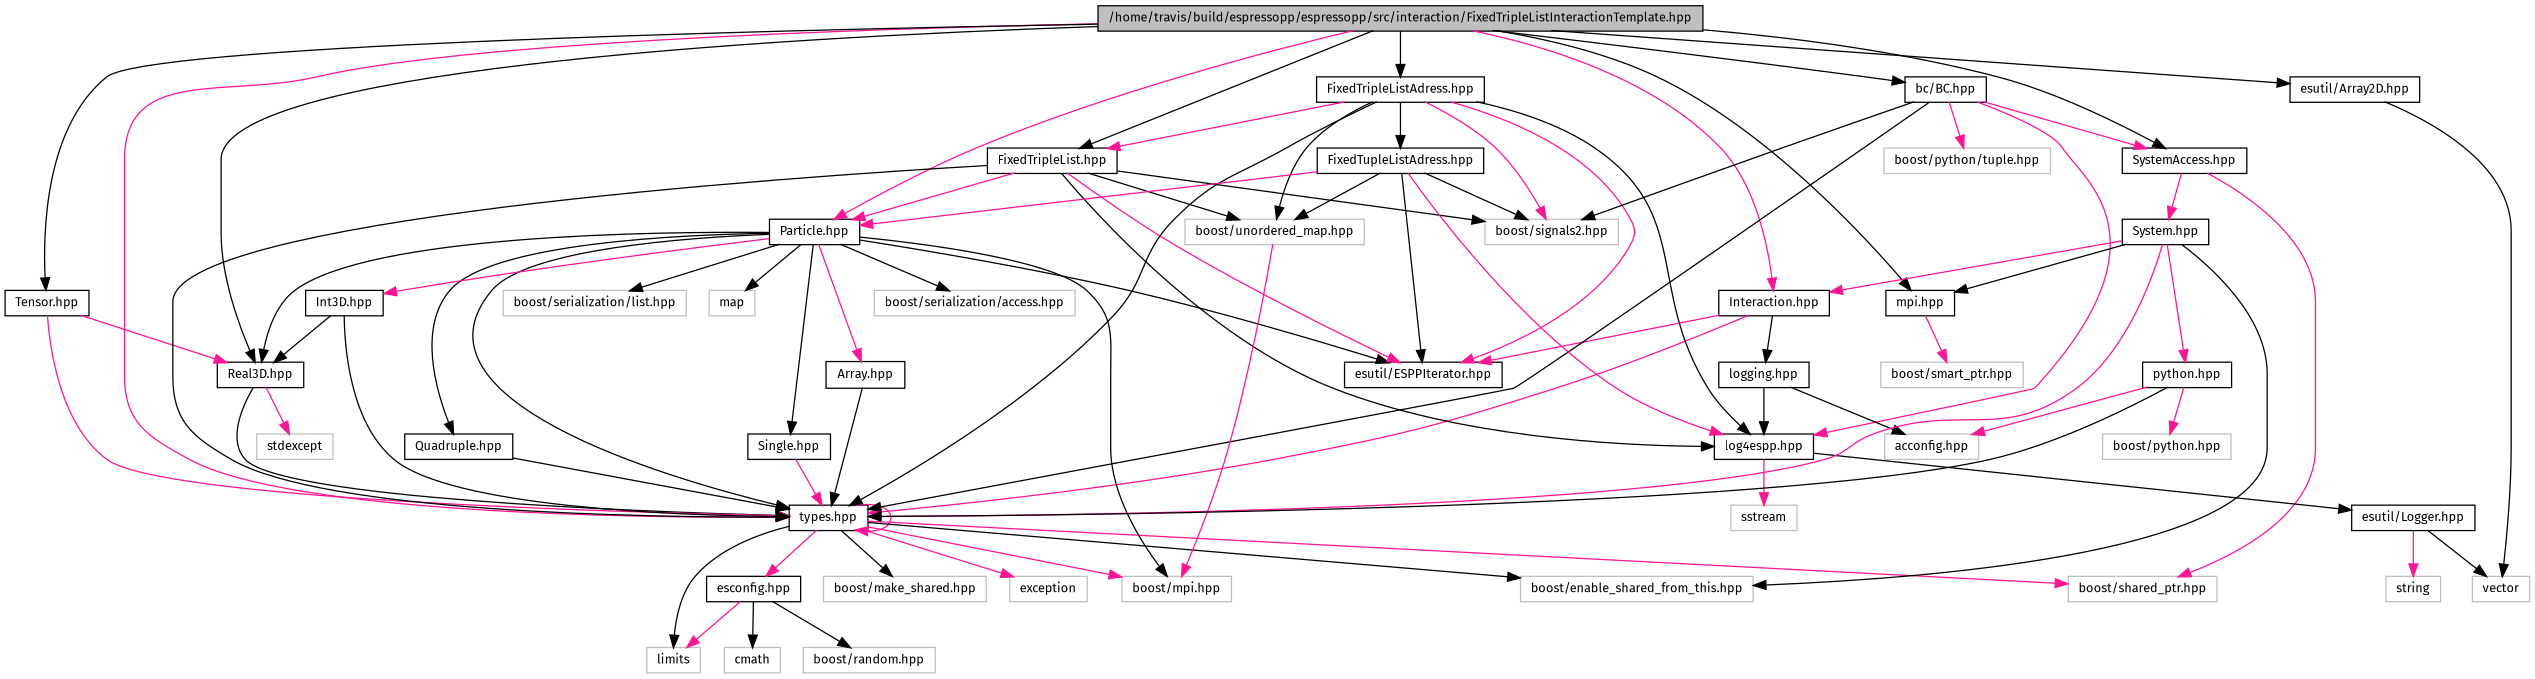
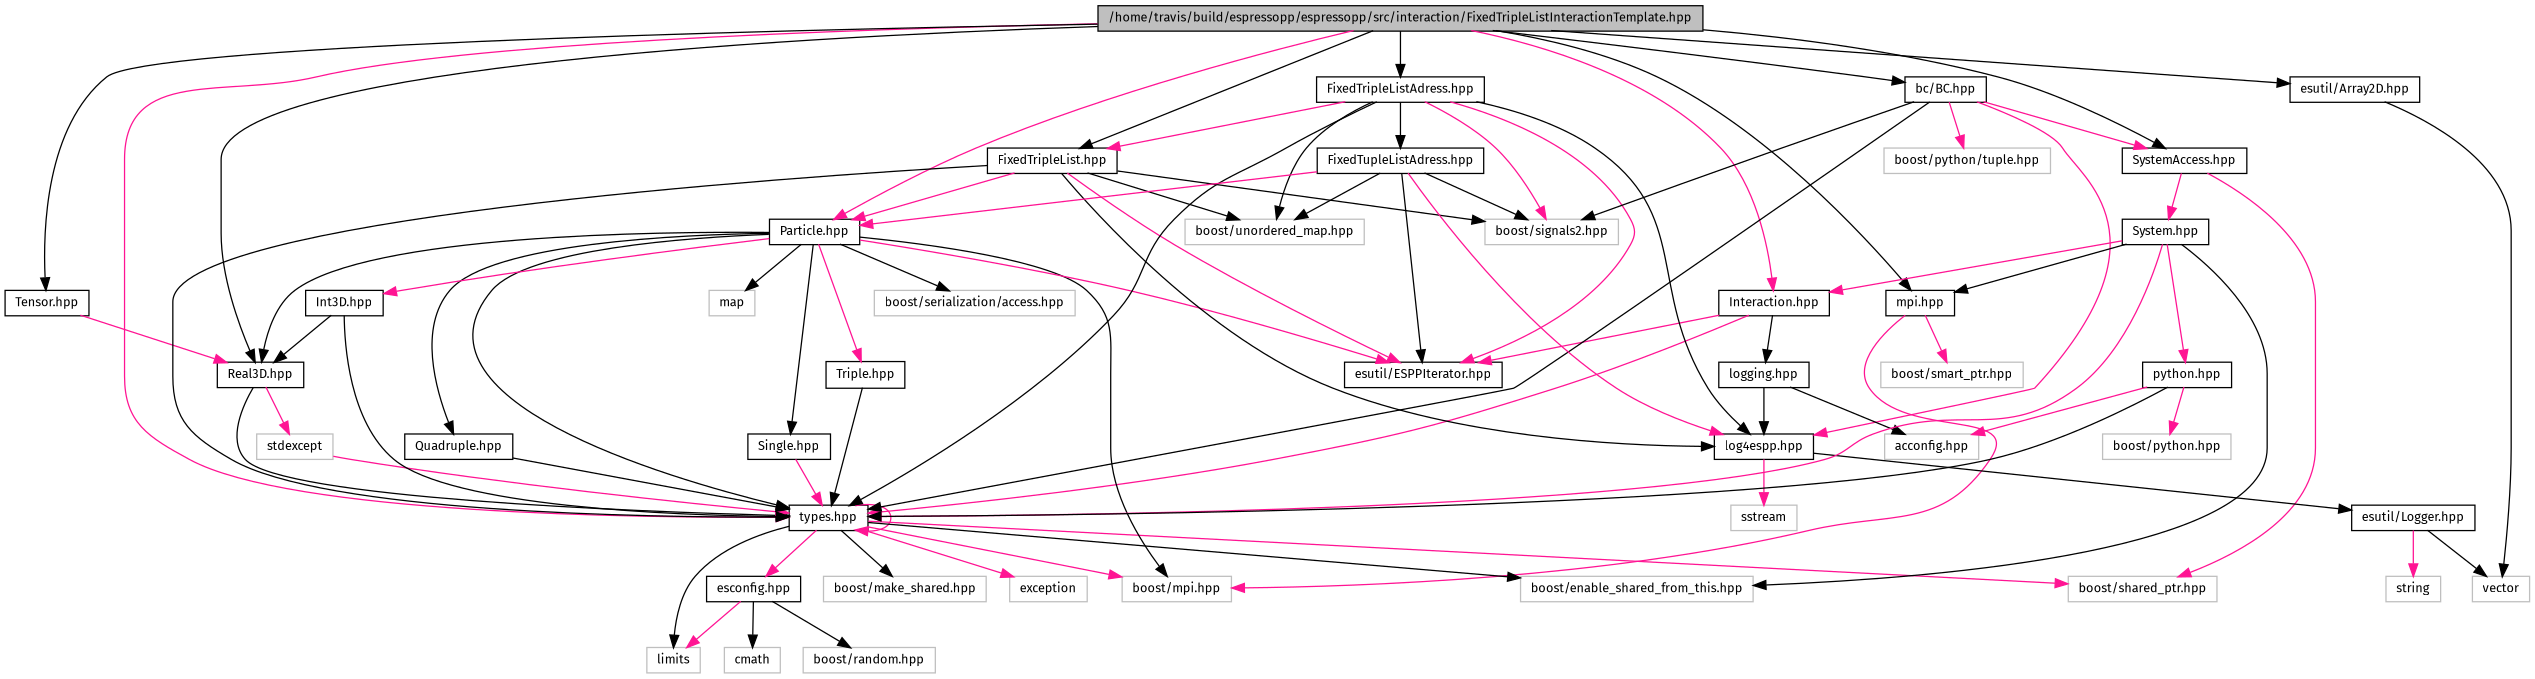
  digraph {
    fontname="Fira Sans"
    node [color=black fillcolor=white fontname="Fira Sans" fontsize=10 shape=record style=filled]
    edge [color=black fontname="Fira Sans" fontsize=10 labelfontname=Helvetica labelfontsize=10 style=solid]
    n1 [fillcolor=grey75 fontcolor=black height=0.2 label="/home/travis/build/espressopp/espressopp/src/interaction/FixedTripleListInteractionTemplate.hpp" width=0.4]
    n2 [height=0.2 label="mpi.hpp" width=0.4]
    n3 [height=0.2 label="Interaction.hpp" width=0.4]
    n4 [height=0.2 label="types.hpp" width=0.4]
    n5 [height=0.2 label="Real3D.hpp" width=0.4]
    n6 [height=0.2 label="Tensor.hpp" width=0.4]
    n7 [height=0.2 label="Particle.hpp" width=0.4]
    n8 [height=0.2 label="FixedTripleList.hpp" width=0.4]
    n9 [height=0.2 label="FixedTripleListAdress.hpp" width=0.4]
    n10 [height=0.2 label="esutil/Array2D.hpp" width=0.4]
    n11 [height=0.2 label="bc/BC.hpp" width=0.4]
    n12 [height=0.2 label="SystemAccess.hpp" width=0.4]
    n13 [color=grey75 height=0.2 label="boost/mpi.hpp" width=0.4]
    n14 [color=grey75 height=0.2 label="boost/smart_ptr.hpp" width=0.4]
    n15 [height=0.2 label="logging.hpp" width=0.4]
    n16 [height=0.2 label="esutil/ESPPIterator.hpp" width=0.4]
    n17 [color=grey75 height=0.2 label="boost/shared_ptr.hpp" width=0.4]
    n18 [color=grey75 height=0.2 label="boost/make_shared.hpp" width=0.4]
    n19 [color=grey75 height=0.2 label="boost/enable_shared_from_this.hpp" width=0.4]
    n20 [color=grey75 height=0.2 label=exception width=0.4]
    n21 [color=grey75 height=0.2 label=limits width=0.4]
    n22 [height=0.2 label="esconfig.hpp" width=0.4]
    n23 [color=grey75 height=0.2 label=stdexcept width=0.4]
    n24 [height=0.2 label="Single.hpp" width=0.4]
-   n25 [height=0.2 label="Array.hpp" width=0.4]
+   n25 [height=0.2 label="Triple.hpp" width=0.4]
    n26 [height=0.2 label="Quadruple.hpp" width=0.4]
    n27 [color=grey75 height=0.2 label="boost/serialization/access.hpp" width=0.4]
-   n28 [color=grey75 height=0.2 label="boost/serialization/list.hpp" width=0.4]
    n29 [height=0.2 label="Int3D.hpp" width=0.4]
    n30 [color=grey75 height=0.2 label=map width=0.4]
    n31 [height=0.2 label="log4espp.hpp" width=0.4]
    n32 [color=grey75 height=0.2 label="boost/unordered_map.hpp" width=0.4]
    n33 [color=grey75 height=0.2 label="boost/signals2.hpp" width=0.4]
    n34 [height=0.2 label="FixedTupleListAdress.hpp" width=0.4]
    n35 [color=grey75 height=0.2 label=vector width=0.4]
    n36 [color=grey75 height=0.2 label="boost/python/tuple.hpp" width=0.4]
    n37 [height=0.2 label="System.hpp" width=0.4]
    n38 [color=grey75 height=0.2 label="acconfig.hpp" width=0.4]
    n39 [color=grey75 height=0.2 label="boost/random.hpp" width=0.4]
    n40 [color=grey75 height=0.2 label=cmath width=0.4]
    n41 [color=grey75 height=0.2 label=sstream width=0.4]
    n42 [height=0.2 label="esutil/Logger.hpp" width=0.4]
    n43 [color=grey75 height=0.2 label=string width=0.4]
    n44 [height=0.2 label="python.hpp" width=0.4]
    n45 [color=grey75 height=0.2 label="boost/python.hpp" width=0.4]
    n1 -> n2
    n1 -> n3 [color=deeppink]
    n1 -> n4 [color=deeppink]
    n1 -> n5
    n1 -> n6
    n1 -> n7 [color=deeppink]
    n1 -> n8
    n1 -> n9
    n1 -> n10
    n1 -> n11
    n1 -> n12
-   n32 -> n13 [color=deeppink]
+   n2 -> n13 [color=deeppink]
    n2 -> n14 [color=deeppink]
    n3 -> n4 [color=deeppink]
    n3 -> n15
    n3 -> n16 [color=deeppink]
    n4 -> n4 [color=deeppink]
    n4 -> n13 [color=deeppink]
    n4 -> n17 [color=deeppink]
    n4 -> n18
    n4 -> n19
    n4 -> n20 [color=deeppink]
    n4 -> n21
    n4 -> n22 [color=deeppink]
    n5 -> n4
    n5 -> n23 [color=deeppink]
-   n6 -> n4 [color=deeppink]
+   n23 -> n4 [color=deeppink]
    n6 -> n5 [color=deeppink]
    n7 -> n4
    n7 -> n5
    n7 -> n13
-   n7 -> n16
+   n7 -> n16 [color=deeppink]
    n7 -> n24
    n7 -> n25 [color=deeppink]
    n7 -> n26
    n7 -> n27
-   n7 -> n28
    n7 -> n29 [color=deeppink]
    n7 -> n30
    n8 -> n4
    n8 -> n7 [color=deeppink]
    n8 -> n16 [color=deeppink]
    n8 -> n31
    n8 -> n32
    n8 -> n33
    n9 -> n4
    n9 -> n8 [color=deeppink]
    n9 -> n16 [color=deeppink]
    n9 -> n31
    n9 -> n32
    n9 -> n33 [color=deeppink]
    n9 -> n34
    n10 -> n35
    n11 -> n4
    n11 -> n12 [color=deeppink]
    n11 -> n31 [color=deeppink]
    n11 -> n33
    n11 -> n36 [color=deeppink]
    n12 -> n17 [color=deeppink]
    n12 -> n37 [color=deeppink]
    n15 -> n31
    n15 -> n38
    n22 -> n21 [color=deeppink]
    n22 -> n39
    n22 -> n40
    n24 -> n4 [color=deeppink]
    n25 -> n4
    n26 -> n4
    n29 -> n4
    n29 -> n5
    n31 -> n41 [color=deeppink]
    n31 -> n42
    n34 -> n7 [color=deeppink]
    n34 -> n16
    n34 -> n31 [color=deeppink]
    n34 -> n32
    n34 -> n33
    n37 -> n2
    n37 -> n3 [color=deeppink]
    n37 -> n4 [color=deeppink]
    n37 -> n19
    n37 -> n44 [color=deeppink]
    n42 -> n35
    n42 -> n43 [color=deeppink]
    n44 -> n4
    n44 -> n38 [color=deeppink]
    n44 -> n45 [color=deeppink]
  }
